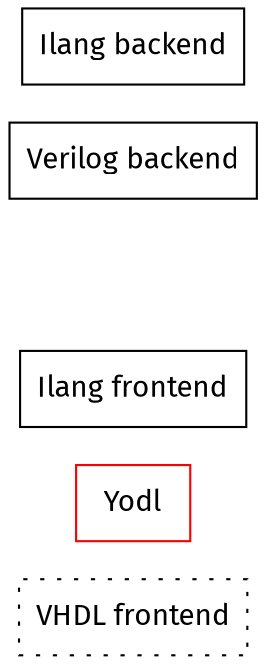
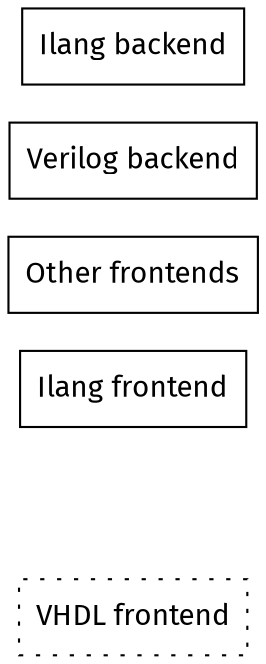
  digraph {
    splines=true
    rankdir=LR
    fontname="Fira Sans"
    node [shape=box fontname="Fira Sans"]
    n1 [label="VHDL frontend" style=dotted]
-   n2 [color=red label=Yodl]
    n3 [label="Ilang frontend"]
+   n4 [label="Other frontends"]
    n5 [label="Verilog backend"]
    n6 [label="Ilang backend"]
  }
